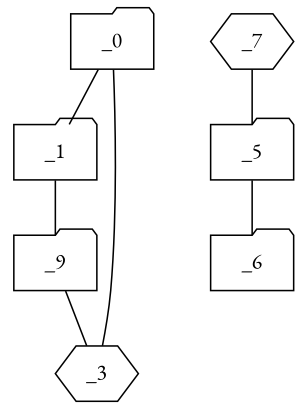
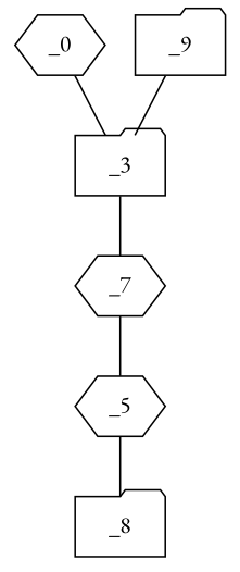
  graph {
    fontname="EB Garamond"
    node [fontname="EB Garamond" shape=folder]
    edge [fontname="EB Garamond"]
-   _0 [x=2.4537 y=3.01503]
-   _1 [x=2.21329 y=0.654498]
-   _3 [shape=hexagon x=1.34904 y=2.63594]
+   _0 [shape=hexagon x=2.4537 y=3.01503]
+   _3 [x=1.34904 y=2.63594]
    n4 [label=_9 x=0.815991 y=0.730984]
    n5 [label=_7 shape=hexagon x=0.669032 y=1.47798]
-   _5 [x=1.88 y=1.75]
-   _6 [x=1.09683 y=1.06684]
-   _0 -- _1
+   _5 [shape=hexagon x=1.88 y=1.75]
+   _6 [x=1.09683 y=1.06684 label=_8]
    _0 -- _3
-   _1 -- n4
+   _3 -- n5
    n4 -- _3
    n5 -- _5
    _5 -- _6
  }
